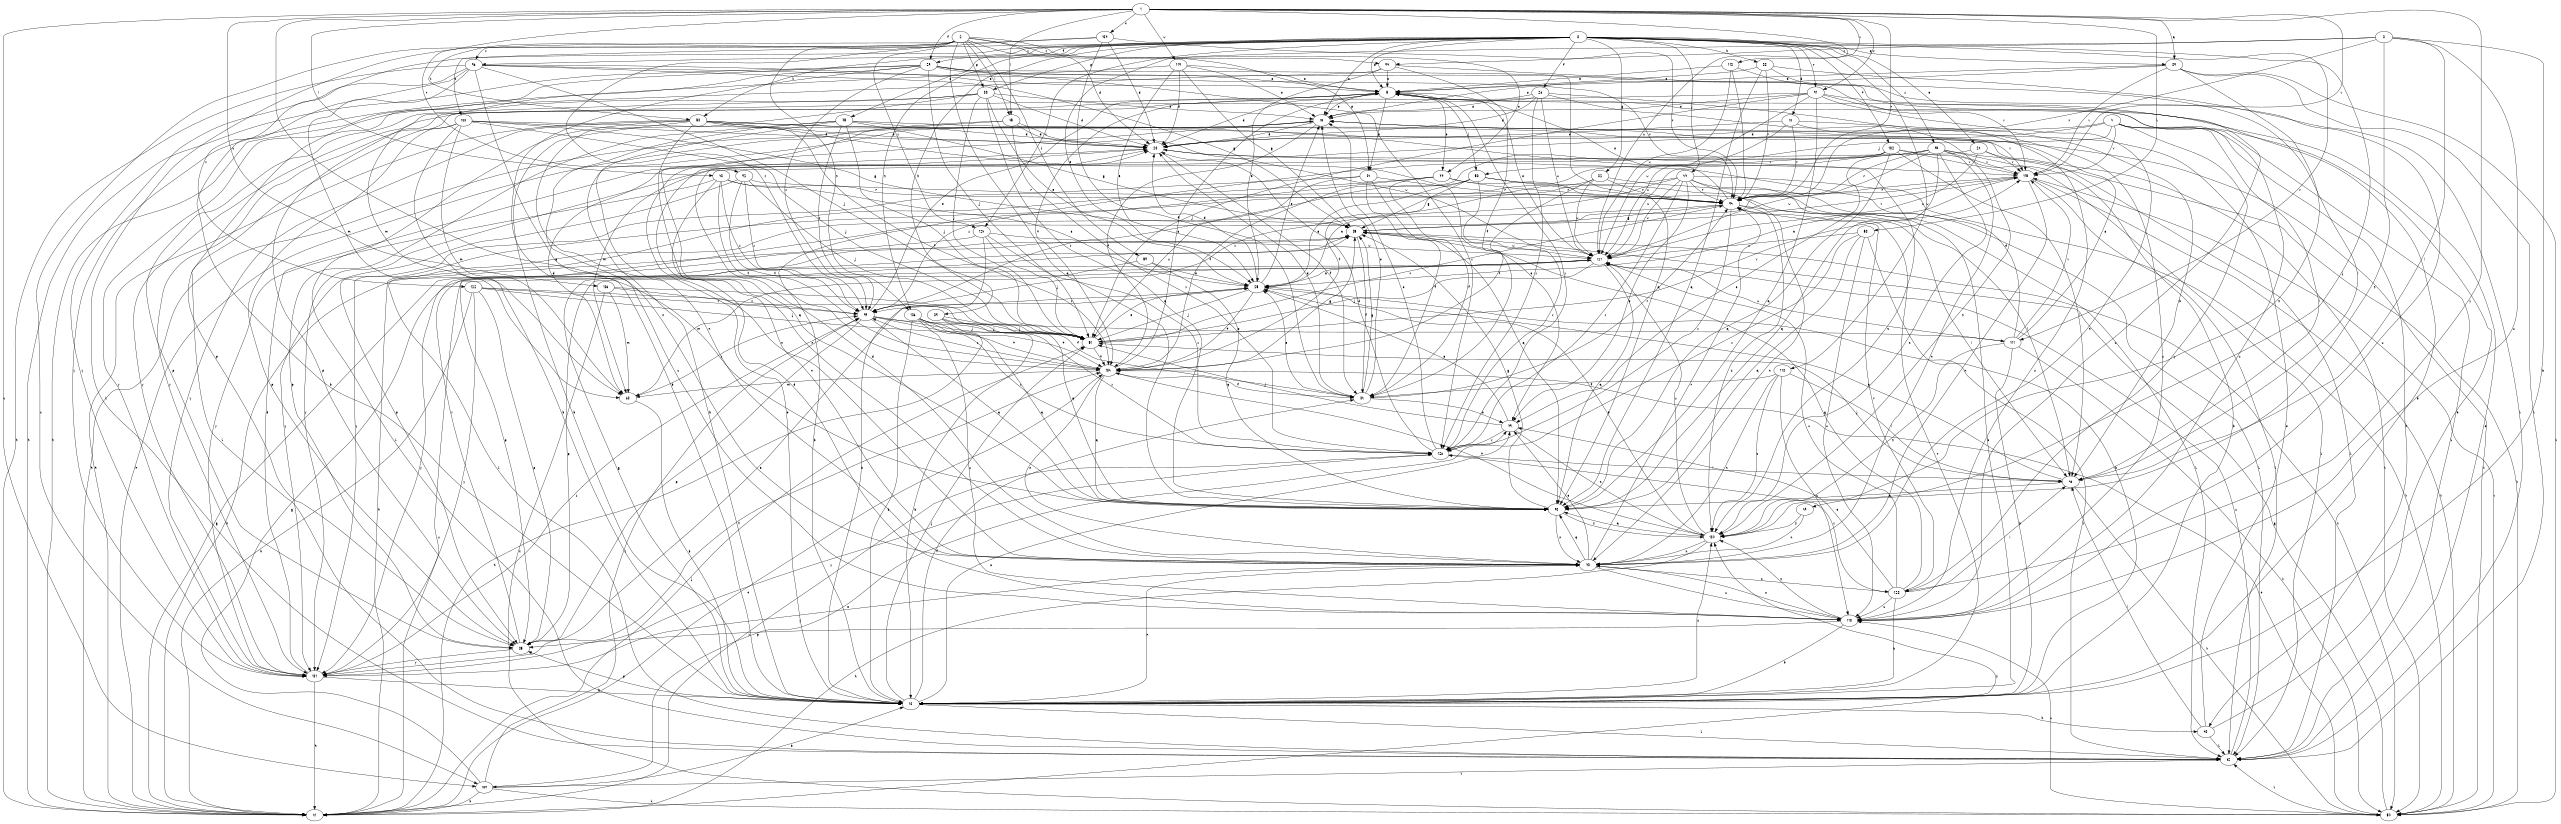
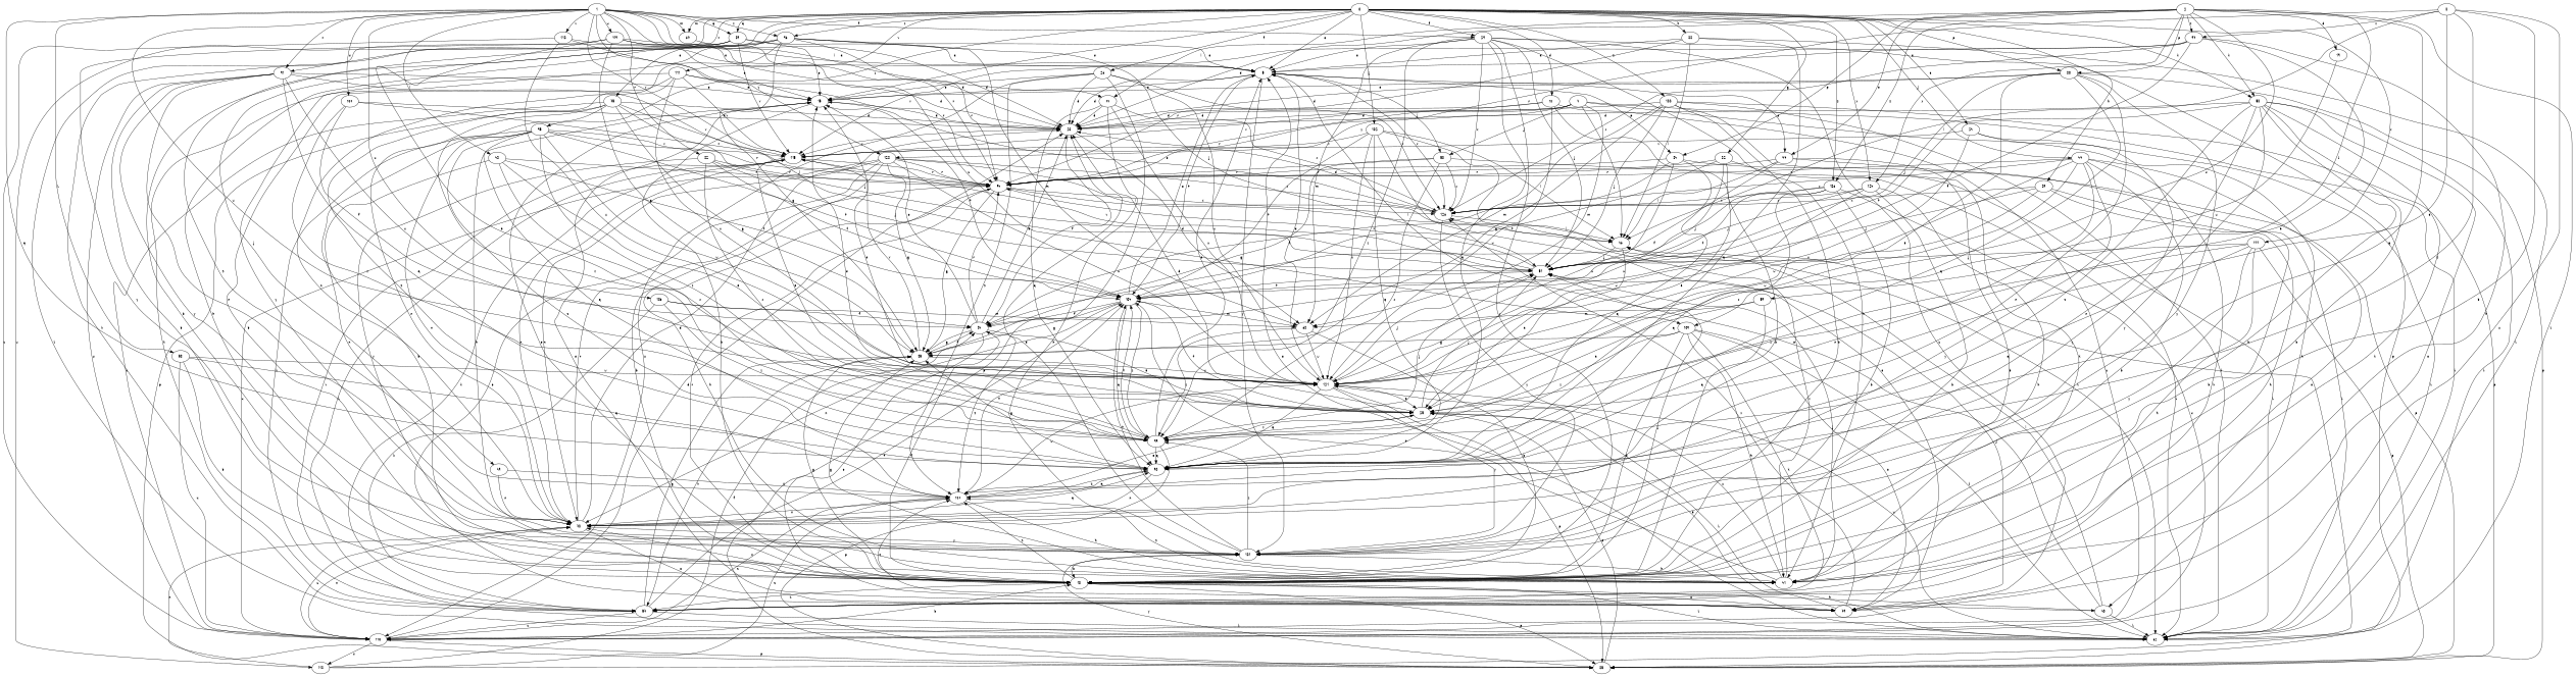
  strict digraph {
    fontname="Patrick Hand"
    node [fontname="Patrick Hand"]
    edge [fontname="Patrick Hand"]
    0
    5
    15
    18
    24
    26
    29
    32
    38
    39
    47
    49
    53
+   67
    75
    80
    89
    91
    95
    96
    102
    111
    118
    122
    124
    133
    136
    20
    77
    84
    50
    104
    126
    131
    10
    41
    94
    121
    110
    115
    62
    137
    85
    90
    68
    51
    99
    25
    46
    57
    73
    79
    35
    n54 [label=34]
    1
    43
-   44 [label=45]
+   44
    58
-   92
+   92 [label=82]
    106
    107
    109
    113
    119
    128
    2
+   19
    59
    97
    3
    40
    4
    0 -> 5 [label=a]
    0 -> 15 [label=c]
    0 -> 18 [label=d]
    0 -> 24 [label=e]
    0 -> 26 [label=f]
    0 -> 29 [label=f]
    0 -> 32 [label=g]
    0 -> 38 [label=h]
    0 -> 39 [label=h]
    0 -> 47 [label=j]
    0 -> 49 [label=j]
    0 -> 53 [label=k]
+   0 -> 67 [label=m]
    0 -> 75 [label=o]
    0 -> 80 [label=p]
    0 -> 89 [label=q]
    0 -> 91 [label=r]
    0 -> 95 [label=s]
    0 -> 96 [label=s]
-   0 -> 102 [label=t]
+   0 -> 102 [label=j]
    0 -> 111 [label=v]
    0 -> 118 [label=w]
    0 -> 122 [label=x]
    0 -> 124 [label=x]
    0 -> 133 [label=z]
    0 -> 136 [label=z]
    5 -> 15 [label=c]
    5 -> 20 [label=d]
    5 -> 77 [label=o]
    5 -> 84 [label=p]
    5 -> 50 [label=j]
    5 -> 104 [label=t]
    5 -> 126 [label=x]
    5 -> 131 [label=y]
    15 -> 20 [label=d]
    15 -> 104 [label=t]
    15 -> 10 [label=b]
    15 -> 41 [label=h]
    18 -> 20 [label=d]
-   18 -> 46 [label=b]
+   18 -> 10 [label=b]
    18 -> 94 [label=r]
    18 -> 121 [label=w]
    18 -> 110 [label=u]
    24 -> 131 [label=y]
    24 -> 121 [label=w]
    24 -> 115 [label=v]
    24 -> 62 [label=l]
    26 -> 15 [label=c]
    26 -> 20 [label=d]
    26 -> 126 [label=x]
    26 -> 121 [label=w]
    26 -> 110 [label=u]
    26 -> 137 [label=z]
    26 -> 85 [label=p]
    29 -> 5 [label=a]
    29 -> 126 [label=x]
-   29 -> 10 [label=b]
+   29 -> 10 [label=y]
    29 -> 41 [label=h]
    29 -> 110 [label=u]
    29 -> 85 [label=p]
    29 -> 90 [label=q]
    29 -> 68 [label=m]
    29 -> 51 [label=j]
    29 -> 99 [label=s]
    32 -> 104 [label=t]
    32 -> 94 [label=r]
    32 -> 121 [label=w]
    32 -> 62 [label=l]
    32 -> 25 [label=e]
    38 -> 5 [label=a]
    38 -> 94 [label=r]
    38 -> 62 [label=l]
    38 -> 90 [label=q]
    38 -> 46 [label=i]
    39 -> 126 [label=x]
    39 -> 10 [label=b]
    39 -> 41 [label=h]
+   39 -> 121 [label=w]
    39 -> 51 [label=j]
    47 -> 126 [label=x]
    47 -> 131 [label=y]
    47 -> 10 [label=b]
    47 -> 94 [label=r]
    47 -> 121 [label=w]
    47 -> 99 [label=s]
    47 -> 57 [label=k]
    47 -> 73 [label=n]
    47 -> 79 [label=o]
    49 -> 137 [label=z]
    49 -> 73 [label=n]
    53 -> 20 [label=d]
    53 -> 104 [label=t]
    53 -> 131 [label=y]
    53 -> 10 [label=b]
    53 -> 41 [label=h]
    53 -> 62 [label=l]
    53 -> 137 [label=z]
    53 -> 57 [label=k]
    53 -> 73 [label=n]
    53 -> 79 [label=o]
+   67 -> 20 [label=d]
    75 -> 20 [label=d]
    75 -> 110 [label=u]
    75 -> 115 [label=v]
    75 -> 85 [label=p]
    75 -> 51 [label=j]
    75 -> 99 [label=s]
    75 -> 73 [label=n]
    75 -> 35 [label=g]
    80 -> 15 [label=c]
    80 -> 20 [label=d]
    80 -> 131 [label=y]
    80 -> 85 [label=p]
    80 -> 90 [label=q]
    80 -> 51 [label=j]
    80 -> 25 [label=e]
    80 -> 73 [label=n]
    89 -> 5 [label=a]
    89 -> 15 [label=c]
    89 -> 115 [label=v]
    89 -> 62 [label=l]
    89 -> 137 [label=z]
    89 -> 57 [label=k]
    91 -> 15 [label=c]
    91 -> 131 [label=y]
    91 -> 10 [label=b]
    91 -> 121 [label=w]
    91 -> 110 [label=u]
    91 -> 90 [label=q]
    91 -> 51 [label=j]
    91 -> 73 [label=n]
    95 -> 104 [label=t]
    95 -> 10 [label=b]
    95 -> 94 [label=r]
    95 -> 121 [label=w]
    95 -> 115 [label=v]
    95 -> 137 [label=z]
    95 -> 90 [label=q]
    95 -> 99 [label=s]
    95 -> 57 [label=k]
    95 -> 73 [label=n]
    96 -> 5 [label=a]
    96 -> 131 [label=y]
    96 -> 10 [label=b]
    96 -> 41 [label=h]
    96 -> 94 [label=r]
    96 -> 68 [label=m]
    96 -> 51 [label=j]
    96 -> 73 [label=n]
    96 -> 35 [label=g]
    102 -> 104 [label=t]
    102 -> 121 [label=w]
    102 -> 115 [label=v]
    102 -> 62 [label=l]
    102 -> 90 [label=q]
    102 -> 46 [label=i]
    102 -> 79 [label=o]
    111 -> 15 [label=c]
    111 -> 20 [label=d]
    111 -> 10 [label=b]
    111 -> 121 [label=w]
    111 -> 115 [label=v]
    111 -> 137 [label=z]
    111 -> 57 [label=k]
-   118 -> 110 [label=u]
+   110 -> 118 [label=u]
    118 -> 137 [label=z]
    118 -> 46 [label=i]
    118 -> 73 [label=n]
    118 -> n54 [label=f]
    122 -> 131 [label=y]
    122 -> 41 [label=h]
    122 -> 85 [label=p]
    122 -> 90 [label=q]
    122 -> 51 [label=j]
    122 -> 99 [label=s]
    124 -> 126 [label=x]
    124 -> 10 [label=b]
    124 -> 41 [label=h]
    124 -> 121 [label=w]
    124 -> 51 [label=j]
    133 -> 20 [label=d]
    133 -> 10 [label=b]
    133 -> 62 [label=l]
    133 -> 85 [label=p]
    133 -> 68 [label=m]
    133 -> 51 [label=j]
    133 -> 57 [label=k]
    133 -> 35 [label=g]
    136 -> 104 [label=t]
    136 -> 126 [label=x]
    136 -> 10 [label=b]
    136 -> 110 [label=u]
    136 -> 90 [label=q]
    136 -> 51 [label=j]
    20 -> 115 [label=v]
    20 -> 68 [label=d]
    20 -> n54 [label=f]
    77 -> 10 [label=b]
    77 -> 94 [label=r]
    77 -> 62 [label=l]
    77 -> 46 [label=i]
    77 -> n54 [label=f]
    84 -> 94 [label=r]
-   84 -> 51 [label=w]
+   84 -> 121 [label=w]
    84 -> 85 [label=p]
    84 -> 90 [label=q]
    84 -> n54 [label=f]
    50 -> 126 [label=x]
    50 -> 94 [label=r]
    50 -> 62 [label=l]
    50 -> 99 [label=s]
-   50 -> 25 [label=e]
    50 -> 35 [label=g]
    104 -> 5 [label=a]
    104 -> 90 [label=q]
    104 -> 68 [label=m]
    104 -> 99 [label=s]
    104 -> 73 [label=n]
    104 -> 35 [label=g]
    104 -> n54 [label=f]
    126 -> 15 [label=c]
    126 -> 20 [label=d]
    126 -> 131 [label=y]
    126 -> 46 [label=i]
    131 -> 20 [label=d]
    131 -> 104 [label=t]
    131 -> 10 [label=b]
    131 -> 41 [label=h]
    131 -> 99 [label=s]
    10 -> 15 [label=c]
    10 -> 94 [label=r]
    10 -> 62 [label=l]
    10 -> 137 [label=z]
    10 -> 85 [label=p]
    10 -> 51 [label=j]
-   46 -> 57 [label=k]
+   10 -> 57 [label=k]
    10 -> 73 [label=n]
    10 -> 79 [label=o]
    10 -> 35 [label=g]
    10 -> n54 [label=f]
    10 -> 40 [label=h]
    41 -> 104 [label=t]
    41 -> 126 [label=x]
    41 -> 121 [label=w]
    41 -> 137 [label=z]
    41 -> 51 [label=j]
    41 -> 35 [label=g]
-   94 -> 5 [label=a]
    94 -> 126 [label=x]
    94 -> 41 [label=h]
    94 -> 46 [label=i]
    94 -> 35 [label=g]
    121 -> 5 [label=a]
    121 -> 131 [label=y]
    121 -> 85 [label=p]
    121 -> 90 [label=q]
    121 -> 51 [label=j]
    121 -> 25 [label=e]
    110 -> 20 [label=d]
    110 -> 10 [label=b]
    110 -> 137 [label=z]
    110 -> 85 [label=p]
    110 -> 73 [label=n]
    115 -> 94 [label=r]
    115 -> 62 [label=l]
    115 -> 25 [label=e]
    115 -> 57 [label=k]
    115 -> 73 [label=n]
    62 -> 5 [label=a]
    62 -> 121 [label=w]
    137 -> 104 [label=t]
    137 -> 41 [label=h]
    137 -> 121 [label=w]
    137 -> 90 [label=q]
    137 -> 25 [label=e]
    137 -> 73 [label=n]
    85 -> 131 [label=y]
-   85 -> 115 [label=v]
    85 -> 25 [label=e]
    90 -> 137 [label=z]
    90 -> 73 [label=n]
    90 -> 35 [label=g]
    68 -> 10 [label=b]
+   68 -> 121 [label=w]
    68 -> 99 [label=s]
    51 -> 104 [label=t]
    51 -> 94 [label=r]
    51 -> 115 [label=v]
-   51 -> 25 [label=e]
    99 -> 5 [label=a]
-   99 -> 111 [label=c]
+   99 -> 15 [label=c]
    99 -> 104 [label=t]
    99 -> 85 [label=p]
    99 -> 90 [label=q]
    99 -> 51 [label=j]
    25 -> 15 [label=c]
    25 -> 20 [label=d]
    25 -> 104 [label=t]
    25 -> 62 [label=l]
    25 -> 51 [label=j]
    25 -> 99 [label=s]
-   46 -> 90 [label=q]
    46 -> 51 [label=j]
    46 -> 25 [label=e]
    57 -> 104 [label=t]
    57 -> 110 [label=u]
    57 -> 115 [label=v]
    57 -> 62 [label=l]
    57 -> 35 [label=g]
    73 -> 20 [label=d]
    73 -> 131 [label=y]
    73 -> 94 [label=r]
    73 -> 110 [label=u]
    73 -> 90 [label=q]
    73 -> 79 [label=o]
    79 -> 126 [label=x]
    79 -> 137 [label=z]
    79 -> 51 [label=j]
    79 -> 25 [label=e]
    35 -> 121 [label=w]
    35 -> 115 [label=v]
-   35 -> 85 [label=p]
    35 -> 57 [label=k]
    35 -> n54 [label=f]
    n54 -> 15 [label=c]
    n54 -> 20 [label=d]
    n54 -> 94 [label=r]
-   94 -> 137 [label=z]
+   n54 -> 137 [label=z]
    n54 -> 25 [label=e]
    n54 -> 79 [label=o]
    n54 -> 35 [label=g]
    1 -> 29 [label=f]
+   1 -> 67 [label=m]
    1 -> 89 [label=q]
    1 -> 91 [label=r]
-   107 -> 96 [label=s]
+   1 -> 96 [label=s]
    1 -> 94 [label=r]
    1 -> 121 [label=w]
    1 -> 115 [label=v]
    1 -> 90 [label=q]
    1 -> 43 [label=i]
    1 -> 44 [label=i]
    1 -> 58 [label=l]
    1 -> 92 [label=r]
    1 -> 106 [label=u]
    1 -> 107 [label=u]
    1 -> 109 [label=u]
    1 -> 113 [label=v]
    1 -> 119 [label=w]
    1 -> 128 [label=y]
    43 -> 104 [label=t]
-   43 -> 131 [label=y]
    43 -> 94 [label=r]
    43 -> 99 [label=s]
    43 -> 25 [label=e]
    43 -> 73 [label=n]
    44 -> 20 [label=d]
    44 -> 126 [label=x]
    44 -> 41 [label=h]
    44 -> 121 [label=w]
    44 -> 90 [label=q]
-   58 -> 126 [label=x]
+   97 -> 126 [label=x]
    58 -> 10 [label=b]
    58 -> 121 [label=w]
    58 -> 110 [label=u]
    58 -> 90 [label=q]
    92 -> 104 [label=t]
    92 -> 131 [label=y]
    92 -> 94 [label=r]
    92 -> 51 [label=j]
    92 -> 99 [label=s]
    106 -> 68 [label=m]
    106 -> 99 [label=s]
    106 -> 57 [label=k]
    106 -> n54 [label=f]
    107 -> 20 [label=d]
    107 -> 94 [label=r]
    107 -> 99 [label=s]
    107 -> n54 [label=f]
    109 -> 10 [label=b]
    109 -> 41 [label=h]
-   62 -> 109 [label=l]
+   109 -> 62 [label=l]
    109 -> 99 [label=s]
    109 -> 57 [label=k]
    109 -> 79 [label=o]
    109 -> 35 [label=g]
    113 -> 5 [label=a]
    113 -> 94 [label=r]
    113 -> 121 [label=w]
    113 -> 110 [label=u]
    119 -> 5 [label=a]
    119 -> 15 [label=c]
    119 -> 20 [label=d]
    119 -> 131 [label=y]
    119 -> 25 [label=e]
    119 -> 35 [label=g]
    128 -> 126 [label=x]
    128 -> 10 [label=b]
    128 -> 94 [label=r]
    128 -> 121 [label=w]
    128 -> 110 [label=u]
    128 -> 46 [label=i]
-   73 -> 128 [label=n]
+   128 -> 73 [label=n]
    128 -> 79 [label=o]
    128 -> 35 [label=g]
    2 -> 53 [label=k]
    2 -> 80 [label=p]
    2 -> 124 [label=x]
    2 -> 136 [label=z]
    2 -> 20 [label=d]
    2 -> 77 [label=o]
    2 -> 84 [label=p]
    2 -> 62 [label=l]
    2 -> 90 [label=q]
    2 -> 44 [label=i]
    2 -> 109 [label=u]
+   2 -> 19 [label=d]
    2 -> 59 [label=l]
    2 -> 97 [label=s]
+   19 -> 121 [label=w]
    59 -> 90 [label=q]
    59 -> 68 [label=m]
    59 -> 25 [label=e]
    97 -> 5 [label=a]
    97 -> 41 [label=h]
    97 -> 115 [label=v]
    97 -> 25 [label=e]
    97 -> n54 [label=f]
    3 -> 10 [label=b]
    3 -> 94 [label=r]
    3 -> 110 [label=u]
    3 -> 137 [label=z]
    3 -> 25 [label=e]
    3 -> 46 [label=i]
    3 -> 97 [label=s]
    40 -> 5 [label=a]
    40 -> 15 [label=c]
    40 -> 62 [label=l]
    40 -> 46 [label=i]
    4 -> 20 [label=d]
    4 -> 50 [label=j]
    4 -> 115 [label=v]
    4 -> 62 [label=l]
    4 -> 68 [label=m]
    4 -> 46 [label=i]
    4 -> 128 [label=y]
    4 -> 40 [label=h]
  }
